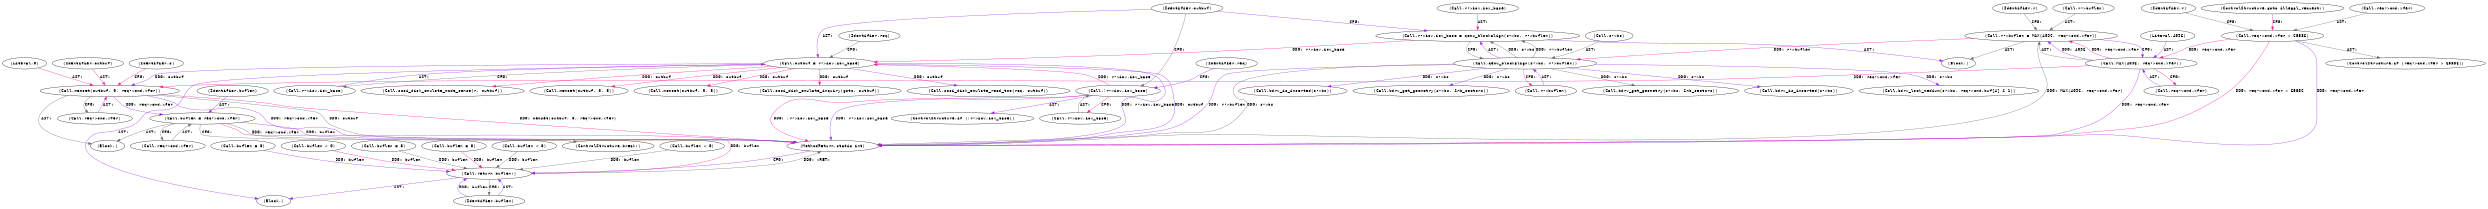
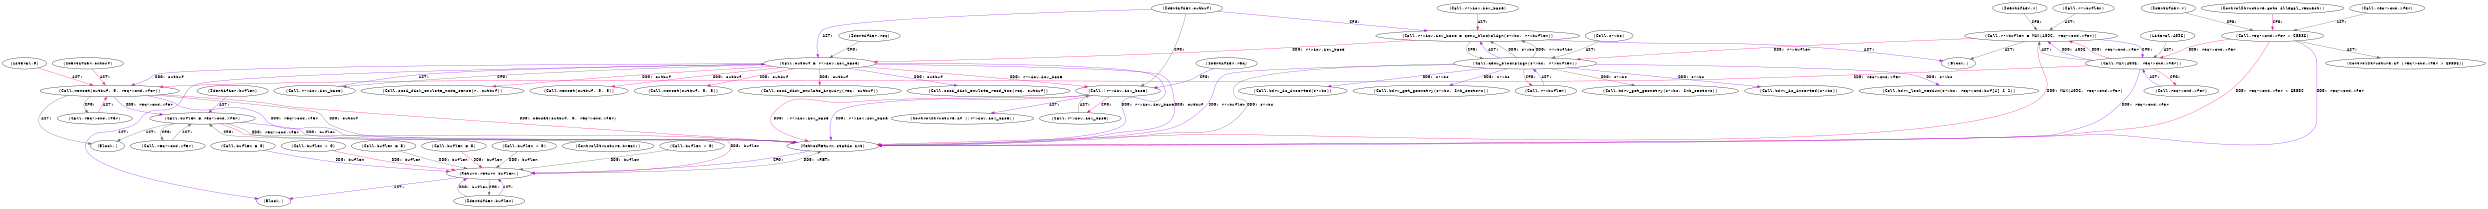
  digraph {
    fontname="DejaVu Sans Mono"
    node [fontname="DejaVu Sans Mono"]
    edge [color=purple fontname="DejaVu Sans Mono"]
    n1 [label="(Call,memset(outbuf, 0, req->cmd.xfer))"]
    n2 [label="(Call,buflen = req->cmd.xfer)"]
    n3 [label="(Call,req->cmd.xfer)"]
    n4 [label="(MethodReturn,static int)"]
    n5 [label="(Block,)"]
-   n6 [label="(Call,return buflen;)"]
+   n6 [label="(Return,return buflen;)"]
    n7 [label="(Call,req->cmd.xfer)"]
    n8 [label="(Call,outbuf = r->iov.iov_base)"]
    n9 [label="(Call,scsi_disk_emulate_mode_sense(r, outbuf))"]
    n10 [label="(Block,)"]
    n11 [label="(Call,memset(outbuf, 0, 8))"]
    n12 [label="(Call,memset(outbuf, 0, 8))"]
-   n13 [label="(Call,scsi_disk_emulate_inquiry(goto, outbuf))"]
+   n13 [label="(Call,scsi_disk_emulate_inquiry(req, outbuf))"]
    n14 [label="(Call,scsi_disk_emulate_read_toc(req, outbuf))"]
    n15 [label="(Call,r->iov.iov_base)"]
    n16 [label="(Call,!r->iov.iov_base)"]
    n17 [label="(ControlStructure,if (!r->iov.iov_base))"]
    n18 [label="(Call,r->iov.iov_base)"]
    n19 [label="(Call,r->iov.iov_base = qemu_blockalign(s->bs, r->buflen))"]
    n20 [label="(Call,qemu_blockalign(s->bs, r->buflen))"]
    n21 [label="(Block,)"]
    n22 [label="(Call,bdrv_is_inserted(s->bs))"]
    n23 [label="(Call,bdrv_get_geometry(s->bs, &nb_sectors))"]
    n24 [label="(Call,r->buflen)"]
    n25 [label="(Call,bdrv_get_geometry(s->bs, &nb_sectors))"]
    n26 [label="(Call,bdrv_is_inserted(s->bs))"]
    n27 [label="(Call,bdrv_lock_medium(s->bs, req->cmd.buf[4] & 1))"]
    n28 [label="(Call,r->buflen = MAX(4096, req->cmd.xfer))"]
    n29 [label="(Call,MAX(4096, req->cmd.xfer))"]
    n30 [label="(Call,req->cmd.xfer)"]
    n31 [label="(Call,req->cmd.xfer > 65536)"]
    n32 [label="(ControlStructure,if (req->cmd.xfer > 65536))"]
    n33 [label="(Identifier,buflen)"]
    n34 [label="(Call,s->bs)"]
    n35 [label="(Identifier,req)"]
    n36 [label="(Literal,0)"]
    n37 [label="(Call,r->buflen)"]
    n38 [label="(Call,buflen = 0)"]
    n39 [label="(Identifier,outbuf)"]
    n40 [label="(ControlStructure,break;)"]
    n41 [label="(Call,buflen < 0)"]
    n42 [label="(Identifier,r)"]
    n43 [label="(Call,buflen = 8)"]
-   n44 [label="(Identifier,s)"]
    n45 [label="(Call,buflen = 8)"]
    n46 [label="(Call,buflen < 0)"]
    n47 [label="(Identifier,outbuf)"]
    n48 [label="(Identifier,req)"]
    n49 [label="(Call,buflen < 0)"]
    n50 [label="(ControlStructure,goto illegal_request;)"]
    n51 [label="(Identifier,buflen)"]
    n52 [label="(Literal,4096)"]
    n53 [label="(Call,r->iov.iov_base)"]
    n54 [label="(Call,req->cmd.xfer)"]
    n55 [label="(Identifier,r)"]
    n1 -> n2 [label="DDG: req->cmd.xfer"]
    n1 -> n3 [color=gray40 label="CFG: "]
    n1 -> n4 [label="DDG: req->cmd.xfer"]
    n1 -> n4 [color=gray40 label="DDG: outbuf"]
    n1 -> n4 [color=deeppink label="DDG: memset(outbuf, 0, req->cmd.xfer)"]
    n1 -> n5 [color=gray40 label="AST: "]
    n2 -> n4 [color=gray40 label="DDG: req->cmd.xfer"]
    n2 -> n4 [label="DDG: buflen"]
    n2 -> n5 [color=gray40 label="AST: "]
    n2 -> n6 [color=deeppink label="DDG: buflen"]
    n2 -> n7 [color=gray40 label="CFG: "]
    n3 -> n1 [color=deeppink label="AST: "]
    n4 -> n6 [label="CFG: "]
    n6 -> n4 [color=gray40 label="DDG: <RET>"]
    n6 -> n10 [label="AST: "]
    n6 -> n33 [color=gray40 label="CFG: "]
    n7 -> n2 [color=gray40 label="AST: "]
    n8 -> n1 [label="DDG: outbuf"]
    n8 -> n4 [label="DDG: r->iov.iov_base"]
    n8 -> n4 [label="DDG: outbuf"]
    n8 -> n9 [color=deeppink label="DDG: outbuf"]
    n8 -> n10 [label="AST: "]
    n8 -> n11 [color=deeppink label="DDG: outbuf"]
    n8 -> n12 [color=deeppink label="DDG: outbuf"]
    n8 -> n13 [color=deeppink label="DDG: outbuf"]
    n8 -> n14 [label="DDG: outbuf"]
    n8 -> n15 [color=gray40 label="CFG: "]
    n15 -> n8 [label="AST: "]
    n16 -> n4 [label="DDG: r->iov.iov_base"]
    n16 -> n4 [color=deeppink label="DDG: !r->iov.iov_base"]
-   n16 -> n8 [color=deeppink label="DDG: r->iov.iov_base"]
+   n8 -> n16 [color=deeppink label="DDG: r->iov.iov_base"]
    n16 -> n17 [label="AST: "]
    n16 -> n18 [color=deeppink label="CFG: "]
    n18 -> n16 [color=gray40 label="AST: "]
    n19 -> n8 [color=deeppink label="DDG: r->iov.iov_base"]
    n19 -> n20 [color=gray40 label="CFG: "]
    n19 -> n21 [label="AST: "]
    n20 -> n4 [label="DDG: r->buflen"]
    n20 -> n4 [color=gray40 label="DDG: s->bs"]
    n20 -> n19 [label="AST: "]
    n20 -> n19 [color=gray40 label="DDG: s->bs"]
    n20 -> n19 [color=gray40 label="DDG: r->buflen"]
    n20 -> n22 [label="DDG: s->bs"]
    n20 -> n23 [label="DDG: s->bs"]
    n20 -> n24 [color=deeppink label="CFG: "]
    n20 -> n25 [color=gray40 label="DDG: s->bs"]
    n20 -> n26 [label="DDG: s->bs"]
    n20 -> n27 [label="DDG: s->bs"]
    n24 -> n20 [label="AST: "]
-   n28 -> n4 [color=gray40 label="DDG: MAX(4096, req->cmd.xfer)"]
+   n28 -> n4 [color=deeppink label="DDG: MAX(4096, req->cmd.xfer)"]
    n28 -> n20 [color=deeppink label="DDG: r->buflen"]
    n28 -> n21 [color=gray40 label="AST: "]
    n28 -> n29 [label="CFG: "]
    n29 -> n1 [color=deeppink label="DDG: req->cmd.xfer"]
    n29 -> n4 [label="DDG: req->cmd.xfer"]
    n29 -> n28 [color=gray40 label="AST: "]
    n29 -> n28 [label="DDG: 4096"]
    n29 -> n28 [color=deeppink label="DDG: req->cmd.xfer"]
    n29 -> n30 [color=deeppink label="CFG: "]
    n30 -> n29 [label="AST: "]
    n31 -> n4 [color=deeppink label="DDG: req->cmd.xfer > 65536"]
    n31 -> n4 [label="DDG: req->cmd.xfer"]
    n31 -> n29 [color=deeppink label="DDG: req->cmd.xfer"]
    n31 -> n32 [color=gray40 label="AST: "]
    n33 -> n6 [label="AST: "]
    n33 -> n6 [label="DDG: buflen"]
    n34 -> n20 [color=gray40 label="AST: "]
    n35 -> n8 [color=gray40 label="CFG: "]
    n36 -> n1 [color=deeppink label="AST: "]
    n37 -> n28 [color=gray40 label="AST: "]
    n38 -> n6 [label="DDG: buflen"]
    n39 -> n1 [color=deeppink label="AST: "]
-   n2 -> n40 [color=gray40 label="CFG: "]
+   n40 -> n2 [color=gray40 label="CFG: "]
    n41 -> n6 [color=deeppink label="DDG: buflen"]
    n42 -> n31 [color=gray40 label="CFG: "]
    n43 -> n6 [color=gray40 label="DDG: buflen"]
-   n44 -> n1 [color=deeppink label="CFG: "]
    n45 -> n6 [color=deeppink label="DDG: buflen"]
    n46 -> n6 [color=gray40 label="DDG: buflen"]
    n47 -> n8 [label="AST: "]
    n47 -> n16 [color=gray40 label="CFG: "]
    n47 -> n19 [label="CFG: "]
    n48 -> n16 [label="CFG: "]
    n49 -> n6 [color=gray40 label="DDG: buflen"]
    n50 -> n31 [color=deeppink label="CFG: "]
    n51 -> n2 [label="AST: "]
-   n52 -> n29 [label="AST: "]
+   n52 -> n29 [color=gray40 label="AST: "]
    n53 -> n19 [color=deeppink label="AST: "]
    n54 -> n31 [color=gray40 label="AST: "]
    n55 -> n28 [color=gray40 label="CFG: "]
  }
